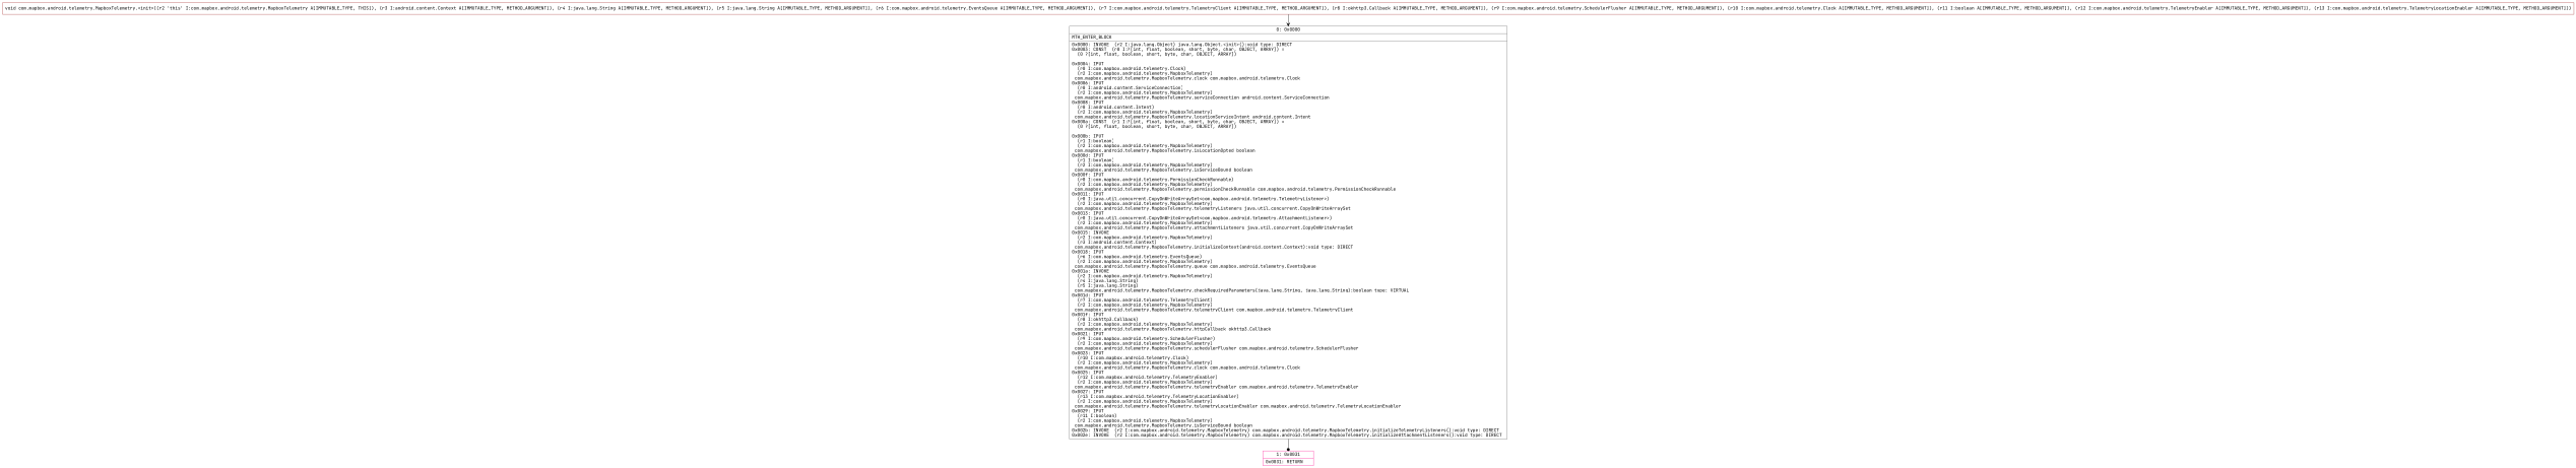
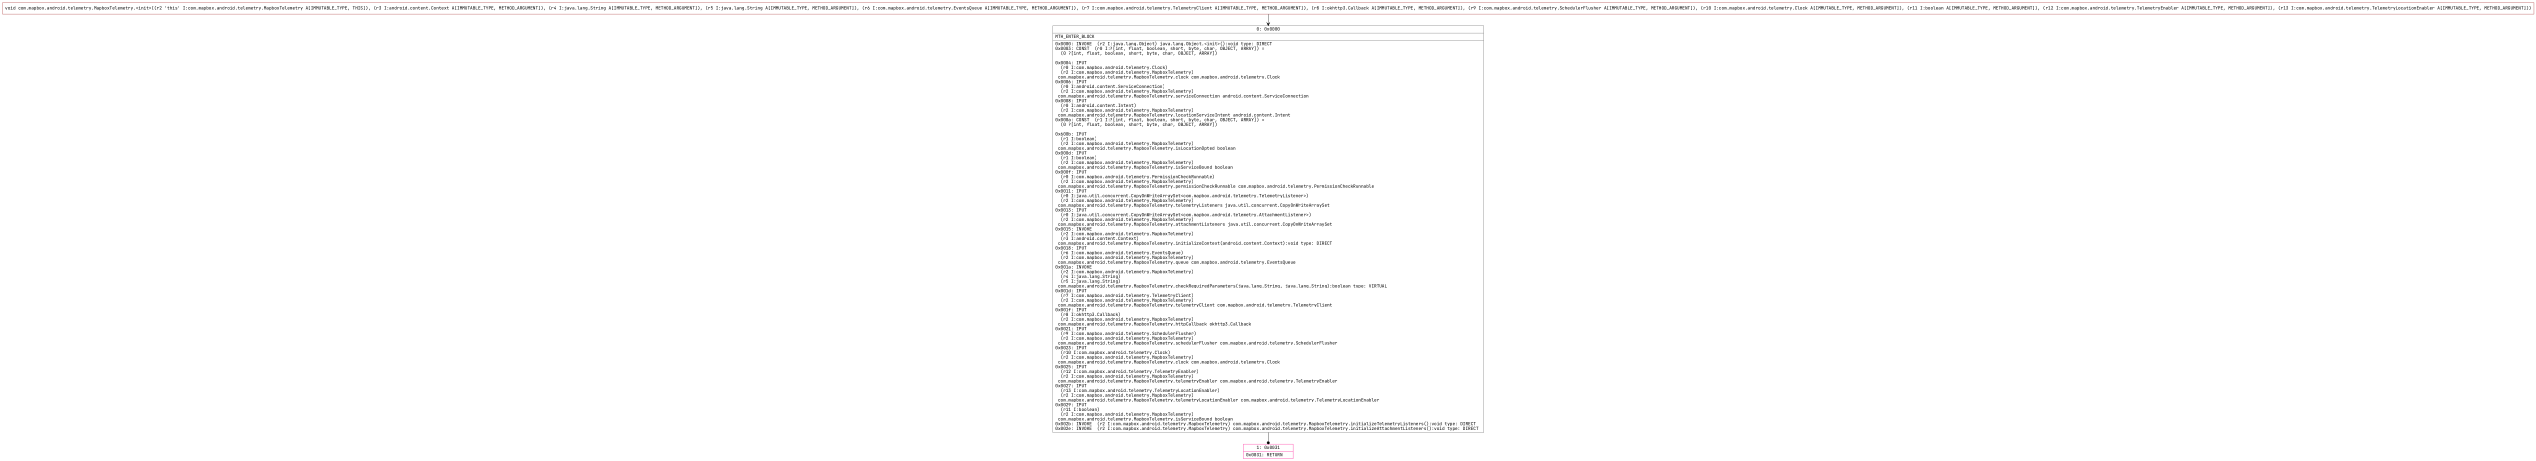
  digraph {
    fontname="JetBrains Mono"
    node [shape=record fontname="JetBrains Mono"]
    edge [fontname="JetBrains Mono"]
-   n1 [label="{0\:\ 0x0000|MTH_ENTER_BLOCK\l|0x0000: INVOKE  (r2 I:java.lang.Object) java.lang.Object.\<init\>():void type: DIRECT \l0x0003: CONST  (r0 I:?[int, float, boolean, short, byte, char, OBJECT, ARRAY]) = \l  (0 ?[int, float, boolean, short, byte, char, OBJECT, ARRAY])\l \l0x0004: IPUT  \l  (r0 I:com.mapbox.android.telemetry.Clock)\l  (r2 I:com.mapbox.android.telemetry.MapboxTelemetry)\l com.mapbox.android.telemetry.MapboxTelemetry.clock com.mapbox.android.telemetry.Clock \l0x0006: IPUT  \l  (r0 I:android.content.ServiceConnection)\l  (r2 I:com.mapbox.android.telemetry.MapboxTelemetry)\l com.mapbox.android.telemetry.MapboxTelemetry.serviceConnection android.content.ServiceConnection \l0x0008: IPUT  \l  (r0 I:android.content.Intent)\l  (r2 I:com.mapbox.android.telemetry.MapboxTelemetry)\l com.mapbox.android.telemetry.MapboxTelemetry.locationServiceIntent android.content.Intent \l0x000a: CONST  (r1 I:?[int, float, boolean, short, byte, char, OBJECT, ARRAY]) = \l  (0 ?[int, float, boolean, short, byte, char, OBJECT, ARRAY])\l \l0x000b: IPUT  \l  (r1 I:boolean)\l  (r2 I:com.mapbox.android.telemetry.MapboxTelemetry)\l com.mapbox.android.telemetry.MapboxTelemetry.isLocationOpted boolean \l0x000d: IPUT  \l  (r1 I:boolean)\l  (r2 I:com.mapbox.android.telemetry.MapboxTelemetry)\l com.mapbox.android.telemetry.MapboxTelemetry.isServiceBound boolean \l0x000f: IPUT  \l  (r0 I:com.mapbox.android.telemetry.PermissionCheckRunnable)\l  (r2 I:com.mapbox.android.telemetry.MapboxTelemetry)\l com.mapbox.android.telemetry.MapboxTelemetry.permissionCheckRunnable com.mapbox.android.telemetry.PermissionCheckRunnable \l0x0011: IPUT  \l  (r0 I:java.util.concurrent.CopyOnWriteArraySet\<com.mapbox.android.telemetry.TelemetryListener\>)\l  (r2 I:com.mapbox.android.telemetry.MapboxTelemetry)\l com.mapbox.android.telemetry.MapboxTelemetry.telemetryListeners java.util.concurrent.CopyOnWriteArraySet \l0x0013: IPUT  \l  (r0 I:java.util.concurrent.CopyOnWriteArraySet\<com.mapbox.android.telemetry.AttachmentListener\>)\l  (r2 I:com.mapbox.android.telemetry.MapboxTelemetry)\l com.mapbox.android.telemetry.MapboxTelemetry.attachmentListeners java.util.concurrent.CopyOnWriteArraySet \l0x0015: INVOKE  \l  (r2 I:com.mapbox.android.telemetry.MapboxTelemetry)\l  (r3 I:android.content.Context)\l com.mapbox.android.telemetry.MapboxTelemetry.initializeContext(android.content.Context):void type: DIRECT \l0x0018: IPUT  \l  (r6 I:com.mapbox.android.telemetry.EventsQueue)\l  (r2 I:com.mapbox.android.telemetry.MapboxTelemetry)\l com.mapbox.android.telemetry.MapboxTelemetry.queue com.mapbox.android.telemetry.EventsQueue \l0x001a: INVOKE  \l  (r2 I:com.mapbox.android.telemetry.MapboxTelemetry)\l  (r4 I:java.lang.String)\l  (r5 I:java.lang.String)\l com.mapbox.android.telemetry.MapboxTelemetry.checkRequiredParameters(java.lang.String, java.lang.String):boolean type: VIRTUAL \l0x001d: IPUT  \l  (r7 I:com.mapbox.android.telemetry.TelemetryClient)\l  (r2 I:com.mapbox.android.telemetry.MapboxTelemetry)\l com.mapbox.android.telemetry.MapboxTelemetry.telemetryClient com.mapbox.android.telemetry.TelemetryClient \l0x001f: IPUT  \l  (r8 I:okhttp3.Callback)\l  (r2 I:com.mapbox.android.telemetry.MapboxTelemetry)\l com.mapbox.android.telemetry.MapboxTelemetry.httpCallback okhttp3.Callback \l0x0021: IPUT  \l  (r9 I:com.mapbox.android.telemetry.SchedulerFlusher)\l  (r2 I:com.mapbox.android.telemetry.MapboxTelemetry)\l com.mapbox.android.telemetry.MapboxTelemetry.schedulerFlusher com.mapbox.android.telemetry.SchedulerFlusher \l0x0023: IPUT  \l  (r10 I:com.mapbox.android.telemetry.Clock)\l  (r2 I:com.mapbox.android.telemetry.MapboxTelemetry)\l com.mapbox.android.telemetry.MapboxTelemetry.clock com.mapbox.android.telemetry.Clock \l0x0025: IPUT  \l  (r12 I:com.mapbox.android.telemetry.TelemetryEnabler)\l  (r2 I:com.mapbox.android.telemetry.MapboxTelemetry)\l com.mapbox.android.telemetry.MapboxTelemetry.telemetryEnabler com.mapbox.android.telemetry.TelemetryEnabler \l0x0027: IPUT  \l  (r13 I:com.mapbox.android.telemetry.TelemetryLocationEnabler)\l  (r2 I:com.mapbox.android.telemetry.MapboxTelemetry)\l com.mapbox.android.telemetry.MapboxTelemetry.telemetryLocationEnabler com.mapbox.android.telemetry.TelemetryLocationEnabler \l0x0029: IPUT  \l  (r11 I:boolean)\l  (r2 I:com.mapbox.android.telemetry.MapboxTelemetry)\l com.mapbox.android.telemetry.MapboxTelemetry.isServiceBound boolean \l0x002b: INVOKE  (r2 I:com.mapbox.android.telemetry.MapboxTelemetry) com.mapbox.android.telemetry.MapboxTelemetry.initializeTelemetryListeners():void type: DIRECT \l0x002e: INVOKE  (r2 I:com.mapbox.android.telemetry.MapboxTelemetry) com.mapbox.android.telemetry.MapboxTelemetry.initializeAttachmentListeners():void type: DIRECT \l}" color=gray40]
+   n1 [label="{0\:\ 0x0000|MTH_ENTER_BLOCK\l|0x0000: INVOKE  (r2 I:java.lang.Object) java.lang.Object.\<init\>():void type: DIRECT \l0x0003: CONST  (r0 I:?[int, float, boolean, short, byte, char, OBJECT, ARRAY]) = \l  (0 ?[int, float, boolean, short, byte, char, OBJECT, ARRAY])\l \l0x0004: IPUT  \l  (r0 I:com.mapbox.android.telemetry.Clock)\l  (r2 I:com.mapbox.android.telemetry.MapboxTelemetry)\l com.mapbox.android.telemetry.MapboxTelemetry.clock com.mapbox.android.telemetry.Clock \l0x0006: IPUT  \l  (r0 I:android.content.ServiceConnection)\l  (r2 I:com.mapbox.android.telemetry.MapboxTelemetry)\l com.mapbox.android.telemetry.MapboxTelemetry.serviceConnection android.content.ServiceConnection \l0x0008: IPUT  \l  (r0 I:android.content.Intent)\l  (r2 I:com.mapbox.android.telemetry.MapboxTelemetry)\l com.mapbox.android.telemetry.MapboxTelemetry.locationServiceIntent android.content.Intent \l0x000a: CONST  (r1 I:?[int, float, boolean, short, byte, char, OBJECT, ARRAY]) = \l  (0 ?[int, float, boolean, short, byte, char, OBJECT, ARRAY])\l \l0x600b: IPUT  \l  (r1 I:boolean)\l  (r2 I:com.mapbox.android.telemetry.MapboxTelemetry)\l com.mapbox.android.telemetry.MapboxTelemetry.isLocationOpted boolean \l0x000d: IPUT  \l  (r1 I:boolean)\l  (r2 I:com.mapbox.android.telemetry.MapboxTelemetry)\l com.mapbox.android.telemetry.MapboxTelemetry.isServiceBound boolean \l0x000f: IPUT  \l  (r0 I:com.mapbox.android.telemetry.PermissionCheckRunnable)\l  (r2 I:com.mapbox.android.telemetry.MapboxTelemetry)\l com.mapbox.android.telemetry.MapboxTelemetry.permissionCheckRunnable com.mapbox.android.telemetry.PermissionCheckRunnable \l0x0011: IPUT  \l  (r0 I:java.util.concurrent.CopyOnWriteArraySet\<com.mapbox.android.telemetry.TelemetryListener\>)\l  (r2 I:com.mapbox.android.telemetry.MapboxTelemetry)\l com.mapbox.android.telemetry.MapboxTelemetry.telemetryListeners java.util.concurrent.CopyOnWriteArraySet \l0x0013: IPUT  \l  (r0 I:java.util.concurrent.CopyOnWriteArraySet\<com.mapbox.android.telemetry.AttachmentListener\>)\l  (r2 I:com.mapbox.android.telemetry.MapboxTelemetry)\l com.mapbox.android.telemetry.MapboxTelemetry.attachmentListeners java.util.concurrent.CopyOnWriteArraySet \l0x0015: INVOKE  \l  (r2 I:com.mapbox.android.telemetry.MapboxTelemetry)\l  (r3 I:android.content.Context)\l com.mapbox.android.telemetry.MapboxTelemetry.initializeContext(android.content.Context):void type: DIRECT \l0x0018: IPUT  \l  (r6 I:com.mapbox.android.telemetry.EventsQueue)\l  (r2 I:com.mapbox.android.telemetry.MapboxTelemetry)\l com.mapbox.android.telemetry.MapboxTelemetry.queue com.mapbox.android.telemetry.EventsQueue \l0x001a: INVOKE  \l  (r2 I:com.mapbox.android.telemetry.MapboxTelemetry)\l  (r4 I:java.lang.String)\l  (r5 I:java.lang.String)\l com.mapbox.android.telemetry.MapboxTelemetry.checkRequiredParameters(java.lang.String, java.lang.String):boolean type: VIRTUAL \l0x001d: IPUT  \l  (r7 I:com.mapbox.android.telemetry.TelemetryClient)\l  (r2 I:com.mapbox.android.telemetry.MapboxTelemetry)\l com.mapbox.android.telemetry.MapboxTelemetry.telemetryClient com.mapbox.android.telemetry.TelemetryClient \l0x001f: IPUT  \l  (r8 I:okhttp3.Callback)\l  (r2 I:com.mapbox.android.telemetry.MapboxTelemetry)\l com.mapbox.android.telemetry.MapboxTelemetry.httpCallback okhttp3.Callback \l0x0021: IPUT  \l  (r9 I:com.mapbox.android.telemetry.SchedulerFlusher)\l  (r2 I:com.mapbox.android.telemetry.MapboxTelemetry)\l com.mapbox.android.telemetry.MapboxTelemetry.schedulerFlusher com.mapbox.android.telemetry.SchedulerFlusher \l0x0023: IPUT  \l  (r10 I:com.mapbox.android.telemetry.Clock)\l  (r2 I:com.mapbox.android.telemetry.MapboxTelemetry)\l com.mapbox.android.telemetry.MapboxTelemetry.clock com.mapbox.android.telemetry.Clock \l0x0025: IPUT  \l  (r12 I:com.mapbox.android.telemetry.TelemetryEnabler)\l  (r2 I:com.mapbox.android.telemetry.MapboxTelemetry)\l com.mapbox.android.telemetry.MapboxTelemetry.telemetryEnabler com.mapbox.android.telemetry.TelemetryEnabler \l0x0027: IPUT  \l  (r13 I:com.mapbox.android.telemetry.TelemetryLocationEnabler)\l  (r2 I:com.mapbox.android.telemetry.MapboxTelemetry)\l com.mapbox.android.telemetry.MapboxTelemetry.telemetryLocationEnabler com.mapbox.android.telemetry.TelemetryLocationEnabler \l0x0029: IPUT  \l  (r11 I:boolean)\l  (r2 I:com.mapbox.android.telemetry.MapboxTelemetry)\l com.mapbox.android.telemetry.MapboxTelemetry.isServiceBound boolean \l0x002b: INVOKE  (r2 I:com.mapbox.android.telemetry.MapboxTelemetry) com.mapbox.android.telemetry.MapboxTelemetry.initializeTelemetryListeners():void type: DIRECT \l0x002e: INVOKE  (r2 I:com.mapbox.android.telemetry.MapboxTelemetry) com.mapbox.android.telemetry.MapboxTelemetry.initializeAttachmentListeners():void type: DIRECT \l}" color=gray40]
    n2 [label="{1\:\ 0x0031|0x0031: RETURN   \l}" color=deeppink]
    n3 [label="{void com.mapbox.android.telemetry.MapboxTelemetry.\<init\>((r2 'this' I:com.mapbox.android.telemetry.MapboxTelemetry A[IMMUTABLE_TYPE, THIS]), (r3 I:android.content.Context A[IMMUTABLE_TYPE, METHOD_ARGUMENT]), (r4 I:java.lang.String A[IMMUTABLE_TYPE, METHOD_ARGUMENT]), (r5 I:java.lang.String A[IMMUTABLE_TYPE, METHOD_ARGUMENT]), (r6 I:com.mapbox.android.telemetry.EventsQueue A[IMMUTABLE_TYPE, METHOD_ARGUMENT]), (r7 I:com.mapbox.android.telemetry.TelemetryClient A[IMMUTABLE_TYPE, METHOD_ARGUMENT]), (r8 I:okhttp3.Callback A[IMMUTABLE_TYPE, METHOD_ARGUMENT]), (r9 I:com.mapbox.android.telemetry.SchedulerFlusher A[IMMUTABLE_TYPE, METHOD_ARGUMENT]), (r10 I:com.mapbox.android.telemetry.Clock A[IMMUTABLE_TYPE, METHOD_ARGUMENT]), (r11 I:boolean A[IMMUTABLE_TYPE, METHOD_ARGUMENT]), (r12 I:com.mapbox.android.telemetry.TelemetryEnabler A[IMMUTABLE_TYPE, METHOD_ARGUMENT]), (r13 I:com.mapbox.android.telemetry.TelemetryLocationEnabler A[IMMUTABLE_TYPE, METHOD_ARGUMENT])) }" color=brown]
    n1 -> n2 [arrowhead=dot]
    n3 -> n1 [arrowhead=vee]
  }
